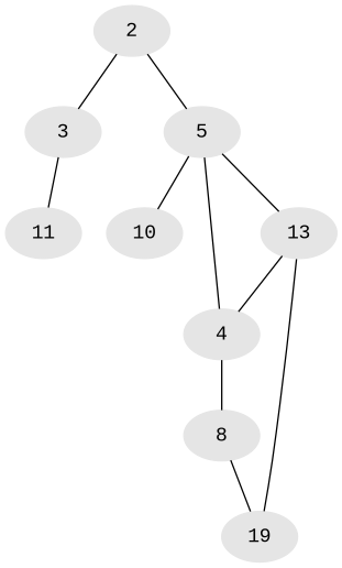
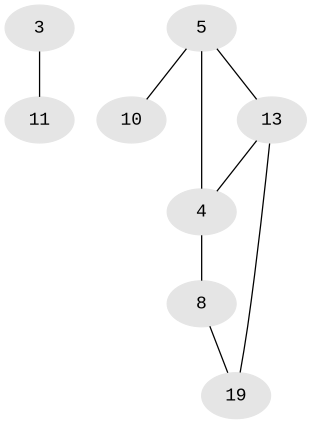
  graph {
    fontname="Liberation Mono"
    node [color=gray90 fontname="Liberation Mono" style=filled super="+7"]
    edge [fontname="Liberation Mono"]
-   2 [super="+1+20"]
    3 [super="+6+9"]
    5 [super="+12"]
    11 [super="+14+18+19"]
    4
    8 [super="+18"]
    10 [super="+12+19"]
    13
    n9 [label=19 super="+16"]
-   2 -- 3
-   2 -- 5
    3 -- 11
    5 -- 10
    5 -- 13
    4 -- 5
    4 -- 8
    8 -- n9
    13 -- 4
    13 -- n9
  }
